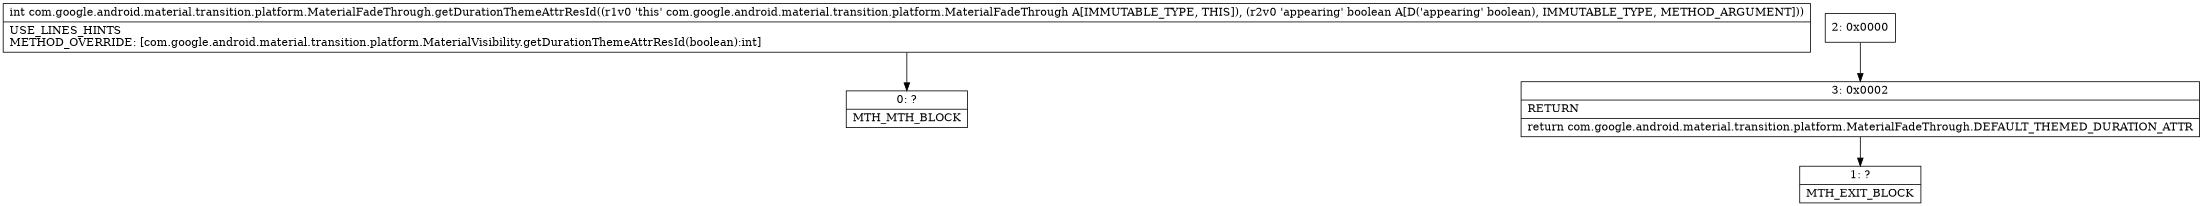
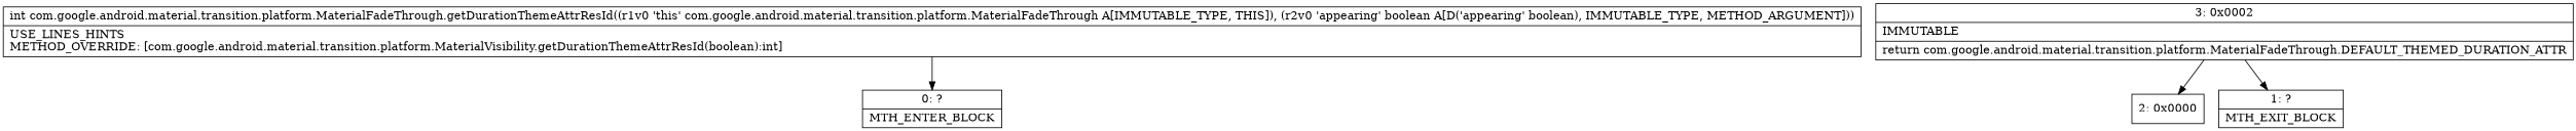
  digraph {
    node [shape=record]
-   n1 [label="{0\:\ ?|MTH_MTH_BLOCK\l}"]
+   n1 [label="{0\:\ ?|MTH_ENTER_BLOCK\l}"]
    n2 [label="{2\:\ 0x0000}"]
-   n3 [label="{3\:\ 0x0002|RETURN\l|return com.google.android.material.transition.platform.MaterialFadeThrough.DEFAULT_THEMED_DURATION_ATTR\l}"]
+   n3 [label="{3\:\ 0x0002|IMMUTABLE\l|return com.google.android.material.transition.platform.MaterialFadeThrough.DEFAULT_THEMED_DURATION_ATTR\l}"]
    n4 [label="{1\:\ ?|MTH_EXIT_BLOCK\l}"]
    n5 [label="{int com.google.android.material.transition.platform.MaterialFadeThrough.getDurationThemeAttrResId((r1v0 'this' com.google.android.material.transition.platform.MaterialFadeThrough A[IMMUTABLE_TYPE, THIS]), (r2v0 'appearing' boolean A[D('appearing' boolean), IMMUTABLE_TYPE, METHOD_ARGUMENT]))  | USE_LINES_HINTS\lMETHOD_OVERRIDE: [com.google.android.material.transition.platform.MaterialVisibility.getDurationThemeAttrResId(boolean):int]\l}"]
-   n2 -> n3
+   n3 -> n2
    n3 -> n4
    n5 -> n1
  }
